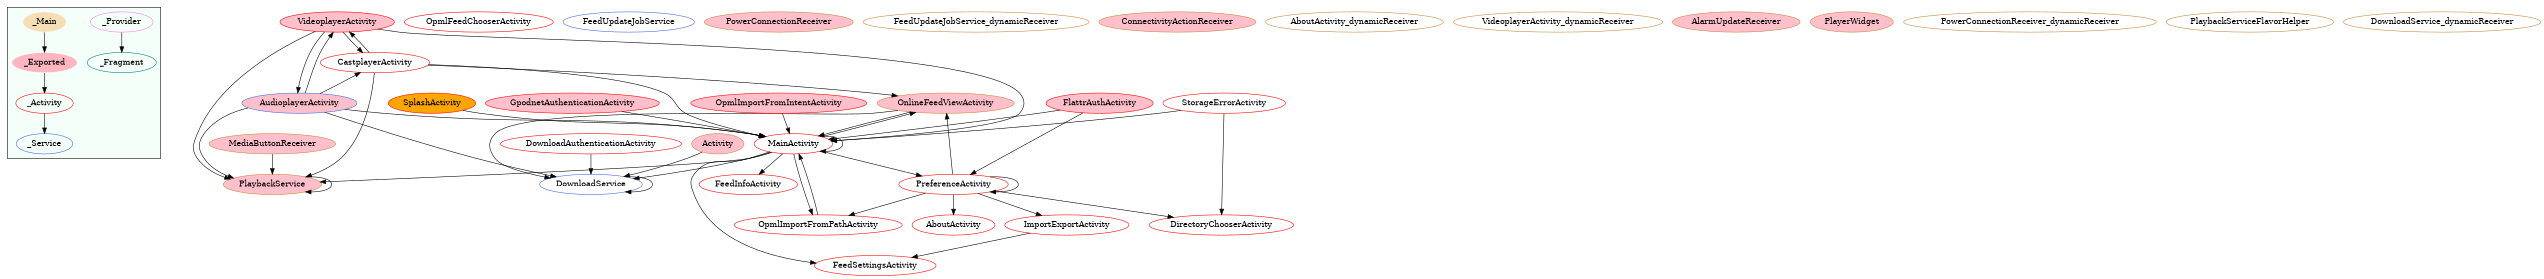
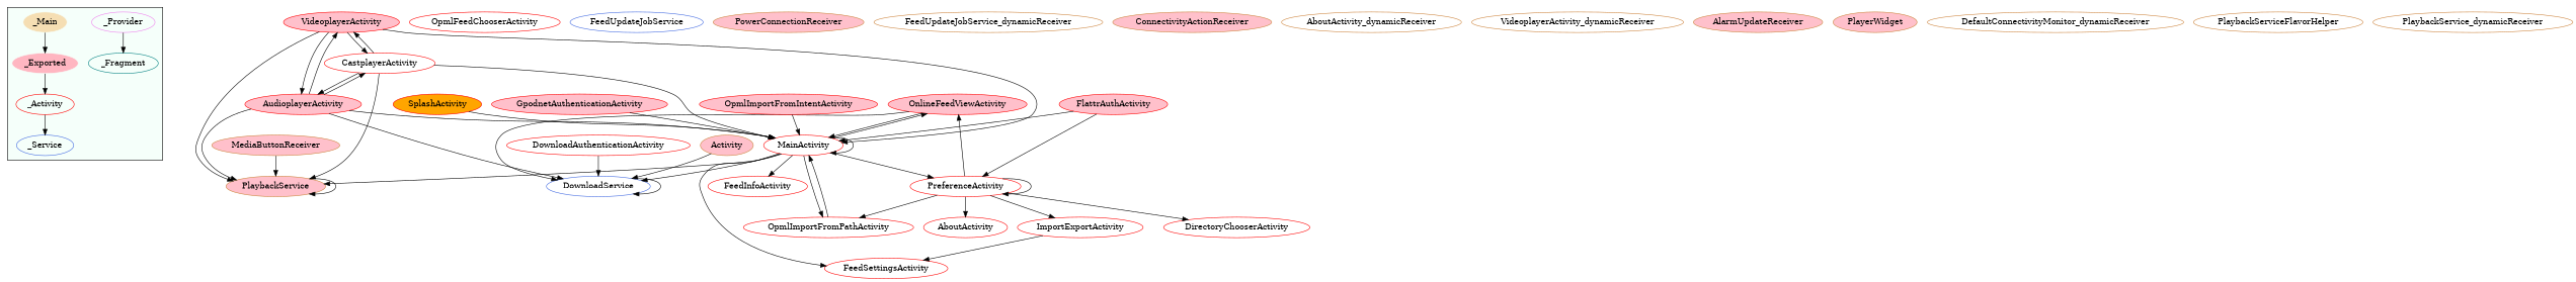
  digraph {
    node [color=red]
    _Activity
    _Service [color=royalblue]
    _Provider [color=violet]
    _Fragment [color=teal]
    _Main [color=mintcream fillcolor=wheat style=filled]
    _Exported [color=mintcream fillcolor=lightpink style=filled]
    VideoplayerActivity [fillcolor=pink style=filled]
    CastplayerActivity
    MainActivity
-   AudioplayerActivity [color=royalblue fillcolor=pink style=filled]
+   AudioplayerActivity [fillcolor=pink style=filled]
    PlaybackService [color=peru fillcolor=pink style=filled]
    DownloadService [color=royalblue]
    FeedInfoActivity
    FeedSettingsActivity
    OpmlImportFromPathActivity
    PreferenceActivity
-   OnlineFeedViewActivity [color=peru fillcolor=pink style=filled]
-   StorageErrorActivity
+   OnlineFeedViewActivity [fillcolor=pink style=filled]
    DirectoryChooserActivity
    FlattrAuthActivity [fillcolor=pink style=filled]
    AboutActivity
    ImportExportActivity
    DownloadAuthenticationActivity
    OpmlFeedChooserActivity
    SplashActivity [fillcolor=orange style=filled]
    GpodnetAuthenticationActivity [fillcolor=pink style=filled]
    OpmlImportFromIntentActivity [fillcolor=pink style=filled]
    FeedUpdateJobService [color=royalblue]
    MediaButtonReceiver [color=peru fillcolor=pink style=filled]
    PowerConnectionReceiver [color=peru fillcolor=pink style=filled]
    n31 [color=peru label=FeedUpdateJobService_dynamicReceiver]
    ConnectivityActionReceiver [color=peru fillcolor=pink style=filled]
    n33 [color=peru label=AboutActivity_dynamicReceiver]
    n34 [color=peru label=VideoplayerActivity_dynamicReceiver]
    AlarmUpdateReceiver [color=peru fillcolor=pink style=filled]
    PlayerWidget [color=peru fillcolor=pink style=filled]
    n37 [color=peru fillcolor=pink label=Activity style=filled]
-   DefaultConnectivityMonitor_dynamicReceiver [color=peru label=PowerConnectionReceiver_dynamicReceiver]
+   DefaultConnectivityMonitor_dynamicReceiver [color=peru]
    PlaybackServiceFlavorHelper [color=peru]
-   DownloadService_dynamicReceiver [color=peru]
+   DownloadService_dynamicReceiver [color=peru label=PlaybackService_dynamicReceiver]
    subgraph cluster_1 {
      bgcolor=mintcream
      _Activity
      _Service
      _Provider
      _Fragment
      _Main
      _Exported
    }
    _Activity -> _Service
    _Provider -> _Fragment
    _Main -> _Exported
    _Exported -> _Activity
    VideoplayerActivity -> CastplayerActivity
    VideoplayerActivity -> MainActivity
    VideoplayerActivity -> AudioplayerActivity
    VideoplayerActivity -> PlaybackService
    CastplayerActivity -> VideoplayerActivity
    CastplayerActivity -> MainActivity
-   CastplayerActivity -> OnlineFeedViewActivity
+   CastplayerActivity -> AudioplayerActivity
    CastplayerActivity -> PlaybackService
    MainActivity -> MainActivity
    MainActivity -> PlaybackService
    MainActivity -> DownloadService
    MainActivity -> FeedInfoActivity
    MainActivity -> FeedSettingsActivity
    MainActivity -> OpmlImportFromPathActivity
    MainActivity -> PreferenceActivity
    MainActivity -> OnlineFeedViewActivity
    AudioplayerActivity -> VideoplayerActivity
    AudioplayerActivity -> CastplayerActivity
    AudioplayerActivity -> MainActivity
    AudioplayerActivity -> PlaybackService
    AudioplayerActivity -> DownloadService
    PlaybackService -> PlaybackService
    DownloadService -> DownloadService
    OpmlImportFromPathActivity -> MainActivity
    PreferenceActivity -> OpmlImportFromPathActivity
    PreferenceActivity -> PreferenceActivity
    PreferenceActivity -> OnlineFeedViewActivity
    PreferenceActivity -> DirectoryChooserActivity
    PreferenceActivity -> AboutActivity
    PreferenceActivity -> ImportExportActivity
    OnlineFeedViewActivity -> MainActivity
    OnlineFeedViewActivity -> DownloadService
-   StorageErrorActivity -> MainActivity
-   StorageErrorActivity -> DirectoryChooserActivity
    FlattrAuthActivity -> MainActivity
    FlattrAuthActivity -> PreferenceActivity
    ImportExportActivity -> FeedSettingsActivity
    DownloadAuthenticationActivity -> DownloadService
    SplashActivity -> MainActivity
    GpodnetAuthenticationActivity -> MainActivity
    OpmlImportFromIntentActivity -> MainActivity
    MediaButtonReceiver -> PlaybackService
    n37 -> DownloadService
  }
